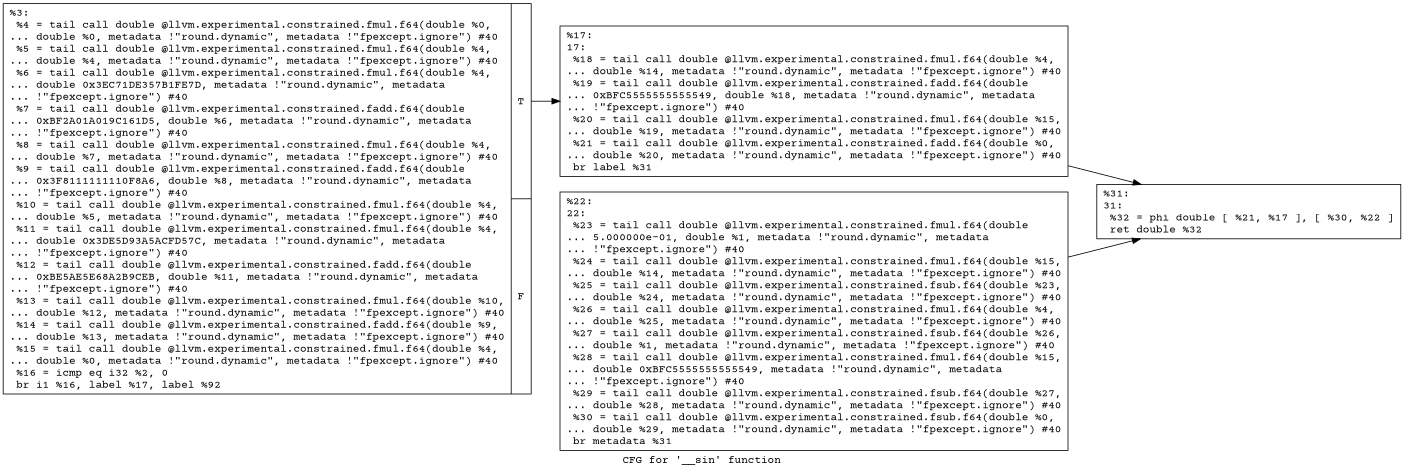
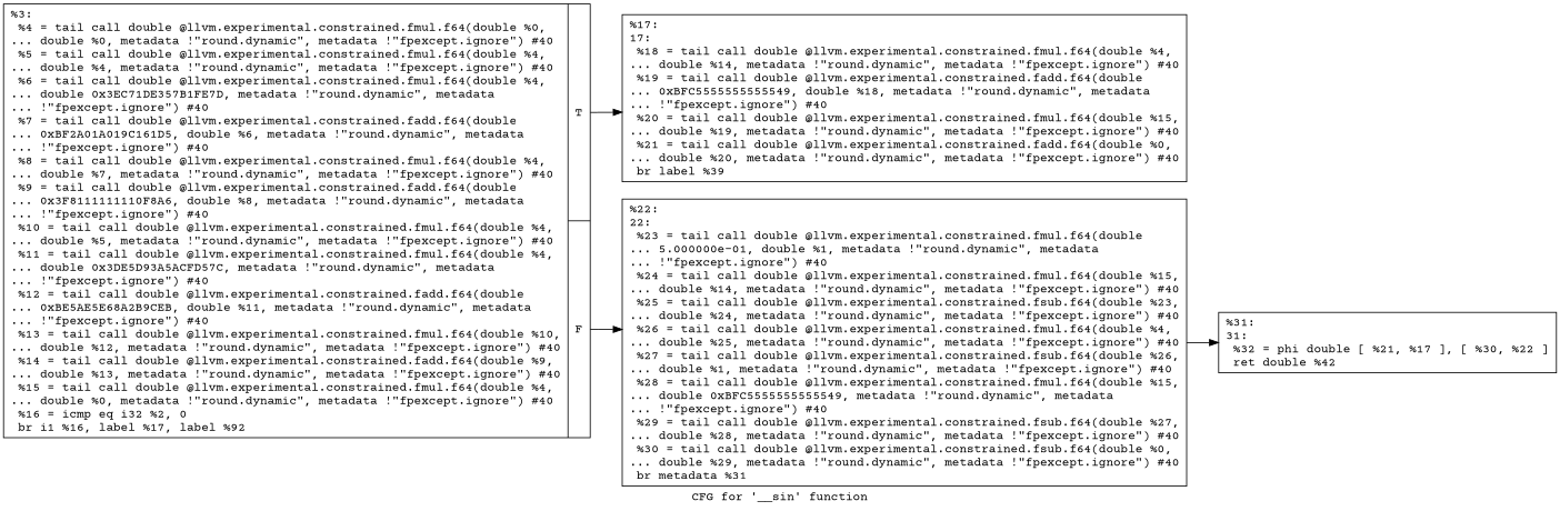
  digraph {
    fontname="Courier Prime"
    label="CFG for '__sin' function"
    rankdir=LR
    node [fontname="Courier Prime" shape=record]
    edge [fontname="Courier Prime"]
    n1 [label="{%3:\l  %4 = tail call double @llvm.experimental.constrained.fmul.f64(double %0,\l... double %0, metadata !\"round.dynamic\", metadata !\"fpexcept.ignore\") #40\l  %5 = tail call double @llvm.experimental.constrained.fmul.f64(double %4,\l... double %4, metadata !\"round.dynamic\", metadata !\"fpexcept.ignore\") #40\l  %6 = tail call double @llvm.experimental.constrained.fmul.f64(double %4,\l... double 0x3EC71DE357B1FE7D, metadata !\"round.dynamic\", metadata\l... !\"fpexcept.ignore\") #40\l  %7 = tail call double @llvm.experimental.constrained.fadd.f64(double\l... 0xBF2A01A019C161D5, double %6, metadata !\"round.dynamic\", metadata\l... !\"fpexcept.ignore\") #40\l  %8 = tail call double @llvm.experimental.constrained.fmul.f64(double %4,\l... double %7, metadata !\"round.dynamic\", metadata !\"fpexcept.ignore\") #40\l  %9 = tail call double @llvm.experimental.constrained.fadd.f64(double\l... 0x3F8111111110F8A6, double %8, metadata !\"round.dynamic\", metadata\l... !\"fpexcept.ignore\") #40\l  %10 = tail call double @llvm.experimental.constrained.fmul.f64(double %4,\l... double %5, metadata !\"round.dynamic\", metadata !\"fpexcept.ignore\") #40\l  %11 = tail call double @llvm.experimental.constrained.fmul.f64(double %4,\l... double 0x3DE5D93A5ACFD57C, metadata !\"round.dynamic\", metadata\l... !\"fpexcept.ignore\") #40\l  %12 = tail call double @llvm.experimental.constrained.fadd.f64(double\l... 0xBE5AE5E68A2B9CEB, double %11, metadata !\"round.dynamic\", metadata\l... !\"fpexcept.ignore\") #40\l  %13 = tail call double @llvm.experimental.constrained.fmul.f64(double %10,\l... double %12, metadata !\"round.dynamic\", metadata !\"fpexcept.ignore\") #40\l  %14 = tail call double @llvm.experimental.constrained.fadd.f64(double %9,\l... double %13, metadata !\"round.dynamic\", metadata !\"fpexcept.ignore\") #40\l  %15 = tail call double @llvm.experimental.constrained.fmul.f64(double %4,\l... double %0, metadata !\"round.dynamic\", metadata !\"fpexcept.ignore\") #40\l  %16 = icmp eq i32 %2, 0\l  br i1 %16, label %17, label %92\l|{<s0>T|<s1>F}}"]
-   n2 [label="{%17:\l17:                                               \l  %18 = tail call double @llvm.experimental.constrained.fmul.f64(double %4,\l... double %14, metadata !\"round.dynamic\", metadata !\"fpexcept.ignore\") #40\l  %19 = tail call double @llvm.experimental.constrained.fadd.f64(double\l... 0xBFC5555555555549, double %18, metadata !\"round.dynamic\", metadata\l... !\"fpexcept.ignore\") #40\l  %20 = tail call double @llvm.experimental.constrained.fmul.f64(double %15,\l... double %19, metadata !\"round.dynamic\", metadata !\"fpexcept.ignore\") #40\l  %21 = tail call double @llvm.experimental.constrained.fadd.f64(double %0,\l... double %20, metadata !\"round.dynamic\", metadata !\"fpexcept.ignore\") #40\l  br label %31\l}"]
+   n2 [label="{%17:\l17:                                               \l  %18 = tail call double @llvm.experimental.constrained.fmul.f64(double %4,\l... double %14, metadata !\"round.dynamic\", metadata !\"fpexcept.ignore\") #40\l  %19 = tail call double @llvm.experimental.constrained.fadd.f64(double\l... 0xBFC5555555555549, double %18, metadata !\"round.dynamic\", metadata\l... !\"fpexcept.ignore\") #40\l  %20 = tail call double @llvm.experimental.constrained.fmul.f64(double %15,\l... double %19, metadata !\"round.dynamic\", metadata !\"fpexcept.ignore\") #40\l  %21 = tail call double @llvm.experimental.constrained.fadd.f64(double %0,\l... double %20, metadata !\"round.dynamic\", metadata !\"fpexcept.ignore\") #40\l  br label %39\l}"]
    n3 [label="{%22:\l22:                                               \l  %23 = tail call double @llvm.experimental.constrained.fmul.f64(double\l... 5.000000e-01, double %1, metadata !\"round.dynamic\", metadata\l... !\"fpexcept.ignore\") #40\l  %24 = tail call double @llvm.experimental.constrained.fmul.f64(double %15,\l... double %14, metadata !\"round.dynamic\", metadata !\"fpexcept.ignore\") #40\l  %25 = tail call double @llvm.experimental.constrained.fsub.f64(double %23,\l... double %24, metadata !\"round.dynamic\", metadata !\"fpexcept.ignore\") #40\l  %26 = tail call double @llvm.experimental.constrained.fmul.f64(double %4,\l... double %25, metadata !\"round.dynamic\", metadata !\"fpexcept.ignore\") #40\l  %27 = tail call double @llvm.experimental.constrained.fsub.f64(double %26,\l... double %1, metadata !\"round.dynamic\", metadata !\"fpexcept.ignore\") #40\l  %28 = tail call double @llvm.experimental.constrained.fmul.f64(double %15,\l... double 0xBFC5555555555549, metadata !\"round.dynamic\", metadata\l... !\"fpexcept.ignore\") #40\l  %29 = tail call double @llvm.experimental.constrained.fsub.f64(double %27,\l... double %28, metadata !\"round.dynamic\", metadata !\"fpexcept.ignore\") #40\l  %30 = tail call double @llvm.experimental.constrained.fsub.f64(double %0,\l... double %29, metadata !\"round.dynamic\", metadata !\"fpexcept.ignore\") #40\l  br metadata %31\l}"]
-   n4 [label="{%31:\l31:                                               \l  %32 = phi double [ %21, %17 ], [ %30, %22 ]\l  ret double %32\l}"]
+   n4 [label="{%31:\l31:                                               \l  %32 = phi double [ %21, %17 ], [ %30, %22 ]\l  ret double %42\l}"]
    n1 -> n2 [tailport=s0]
-   n2 -> n4
+   n1 -> n3 [tailport=s1]
    n3 -> n4
  }
